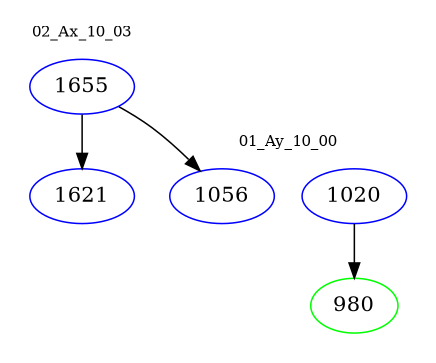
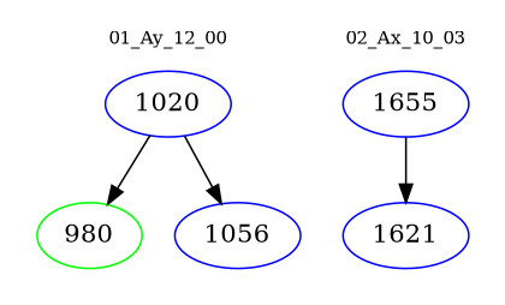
  digraph {
    node [color=blue]
    edge [color=black]
    n1 [label=1020]
    n2 [color=green label=980]
    n3 [label=1056]
    n4 [label=1655]
    n5 [label=1621]
    subgraph cluster_1 {
      color=white
      fontsize=10
-     label="01_Ay_10_00"
+     label="01_Ay_12_00"
      n1
      n2
      n3
    }
    subgraph cluster_2 {
      color=white
      fontsize=10
      label="02_Ax_10_03"
      n4
      n5
    }
    n1 -> n2
-   n4 -> n3
+   n1 -> n3
    n4 -> n5
  }
